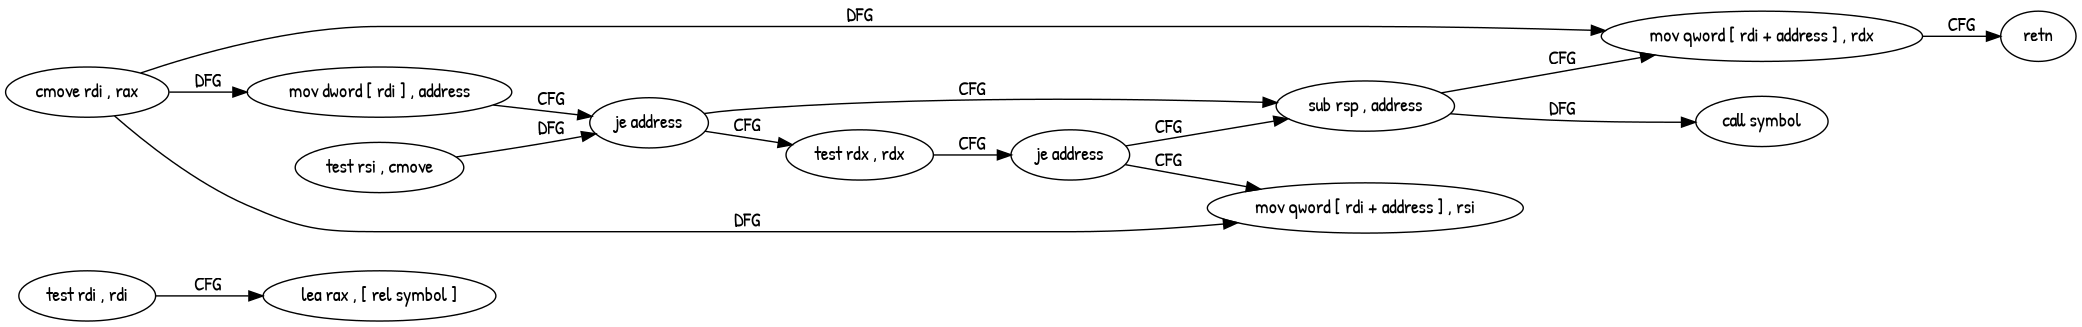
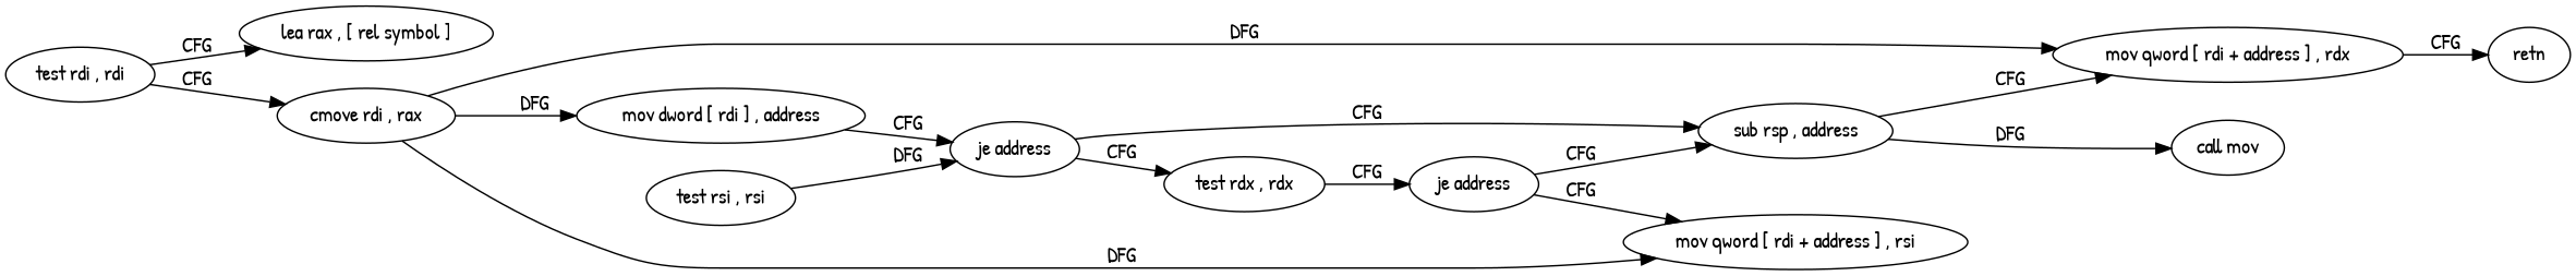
  digraph {
    fontname="Patrick Hand"
    rankdir=LR
    node [fontname="Patrick Hand"]
    edge [fontname="Patrick Hand"]
    n1 [label="lea rax , [ rel symbol ]"]
    n2 [label="test rdi , rdi"]
    n3 [label="cmove rdi , rax"]
    n4 [label="mov dword [ rdi ] , address"]
    n5 [label="mov qword [ rdi + address ] , rsi"]
    n6 [label="mov qword [ rdi + address ] , rdx"]
-   n7 [label="test rsi , cmove"]
+   n7 [label="test rsi , rsi"]
    n8 [label="je address"]
    n9 [label=retn]
    n10 [label="sub rsp , address"]
    n11 [label="test rdx , rdx"]
-   n12 [label="call symbol"]
+   n12 [label="call mov"]
    n13 [label="je address"]
    n2 -> n1 [label=CFG]
+   n2 -> n3 [label=CFG]
    n3 -> n4 [label=DFG]
    n3 -> n5 [label=DFG]
    n3 -> n6 [label=DFG]
    n4 -> n8 [label=CFG]
    n6 -> n9 [label=CFG]
    n7 -> n8 [label=DFG]
    n8 -> n10 [label=CFG]
    n8 -> n11 [label=CFG]
    n10 -> n6 [label=CFG]
    n10 -> n12 [label=DFG]
    n11 -> n13 [label=CFG]
    n13 -> n5 [label=CFG]
    n13 -> n10 [label=CFG]
  }
